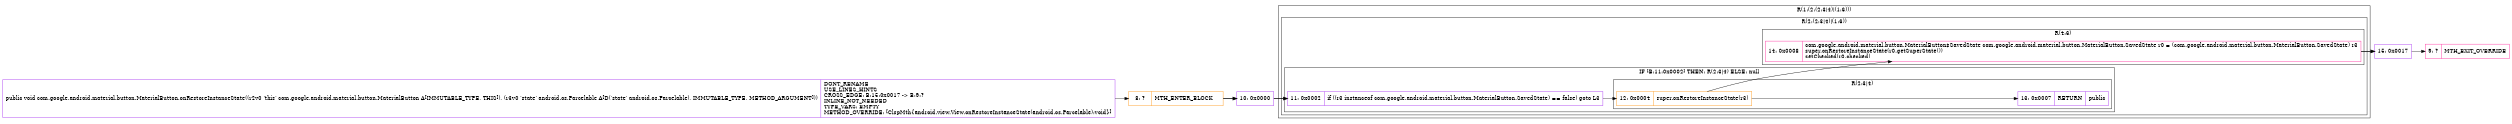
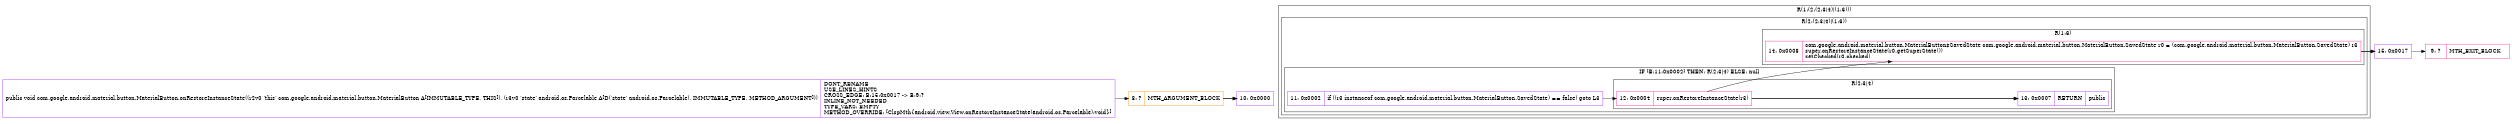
  digraph {
    fontname="DejaVu Serif"
    rankdir=LR
    node [color=purple fontname="DejaVu Serif" shape=record]
    edge [fontname="DejaVu Serif" style=bold]
-   n1 [color=darkorange label="{12\:\ 0x0004|super.onRestoreInstanceState(r3)\l}"]
+   n1 [color=deeppink label="{12\:\ 0x0004|super.onRestoreInstanceState(r3)\l}"]
    n2 [label="{13\:\ 0x0007|RETURN\l|public\l}"]
    n3 [label="{11\:\ 0x0002|if ((r3 instanceof com.google.android.material.button.MaterialButton.SavedState) == false) goto L3\l}"]
    n4 [color=deeppink label="{14\:\ 0x0008|com.google.android.material.button.MaterialButton$SavedState com.google.android.material.button.MaterialButton.SavedState r0 = (com.google.android.material.button.MaterialButton.SavedState) r3\lsuper.onRestoreInstanceState(r0.getSuperState())\lsetChecked(r0.checked)\l}"]
    n5 [label="{15\:\ 0x0017}"]
-   n6 [color=deeppink label="{9\:\ ?|MTH_EXIT_OVERRIDE\l}"]
-   n7 [color=darkorange label="{8\:\ ?|MTH_ENTER_BLOCK\l}"]
+   n6 [color=deeppink label="{9\:\ ?|MTH_EXIT_BLOCK\l}"]
+   n7 [color=darkorange label="{8\:\ ?|MTH_ARGUMENT_BLOCK\l}"]
    n8 [label="{10\:\ 0x0000}"]
    n9 [label="{public void com.google.android.material.button.MaterialButton.onRestoreInstanceState((r2v0 'this' com.google.android.material.button.MaterialButton A[IMMUTABLE_TYPE, THIS]), (r3v0 'state' android.os.Parcelable A[D('state' android.os.Parcelable), IMMUTABLE_TYPE, METHOD_ARGUMENT]))  | DONT_RENAME\lUSE_LINES_HINTS\lCROSS_EDGE: B:15:0x0017 \-\> B:9:?\lINLINE_NOT_NEEDED\lTYPE_VARS: EMPTY\lMETHOD_OVERRIDE: [ClspMth\{android.view.View.onRestoreInstanceState(android.os.Parcelable):void\}]\l}"]
    subgraph cluster_1 {
      label="R(1:(2:(2:3|4)|(1:6)))"
      subgraph cluster_2 {
        label="R(2:(2:3|4)|(1:6))"
        subgraph cluster_3 {
          label="IF [B:11:0x0002] THEN: R(2:3|4) ELSE: null"
          n3
          subgraph cluster_4 {
            label="R(2:3|4)"
            n1
            n2
          }
        }
        subgraph cluster_5 {
-         label="R(4:6)"
+         label="R(1:6)"
          n4
        }
      }
    }
-   n1 -> n2 [style=solid]
+   n1 -> n2
    n1 -> n4 [style=solid]
    n3 -> n1 [style=solid]
    n4 -> n5
    n5 -> n6 [style=solid]
    n7 -> n8
-   n8 -> n3
    n9 -> n7 [style=solid]
  }
